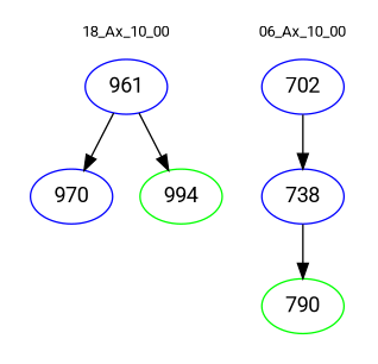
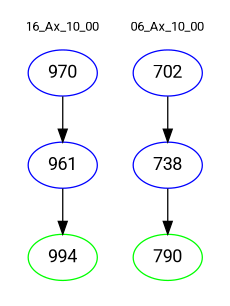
  digraph {
    fontname=Roboto
    node [color=blue fontname=Roboto]
    edge [color=black fontname=Roboto]
    n1 [label=970]
    n2 [label=961]
    n3 [color=green label=994]
    n4 [label=702]
    n5 [label=738]
    n6 [color=green label=790]
    subgraph cluster_1 {
      color=white
      fontsize=10
-     label="18_Ax_10_00"
+     label="16_Ax_10_00"
      n1
      n2
      n3
    }
    subgraph cluster_2 {
      color=white
      fontsize=10
      label="06_Ax_10_00"
      n4
      n5
      n6
    }
-   n2 -> n1
+   n1 -> n2
    n2 -> n3
    n4 -> n5
    n5 -> n6
  }
